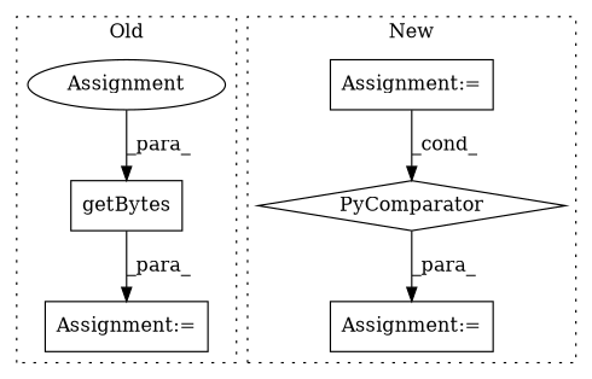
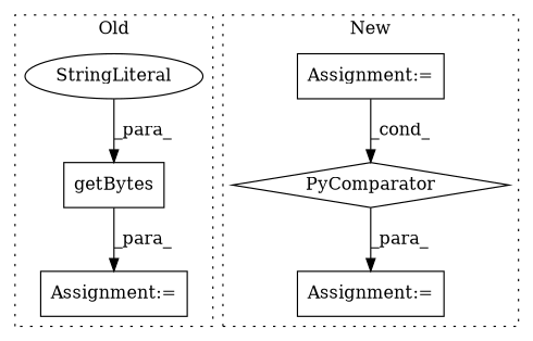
  digraph {
    node [a=7 shape=box]
    n1 [a=32 l=10 label=getBytes s=1509]
-   n2 [a=45 l=7 label=Assignment s=1501 shape=ellipse]
+   n2 [a=45 l=7 label=StringLiteral s=1501 shape=ellipse]
    n3 [l=1 label="Assignment:=" s=1178]
    n4 [a=113 l=78 label=PyComparator s=956 shape=diamond]
    n5 [l=20 label="Assignment:=" s=784]
    n6 [l=12 label="Assignment:=" s=861]
    subgraph cluster_1 {
      label=Old
      style=dotted
      n1
      n2
      n3
    }
    subgraph cluster_2 {
      label=New
      style=dotted
      n4
      n5
      n6
    }
    n1 -> n3 [label=_para_]
    n2 -> n1 [label=_para_]
    n4 -> n6 [label=_para_]
    n5 -> n4 [label=_cond_]
  }
